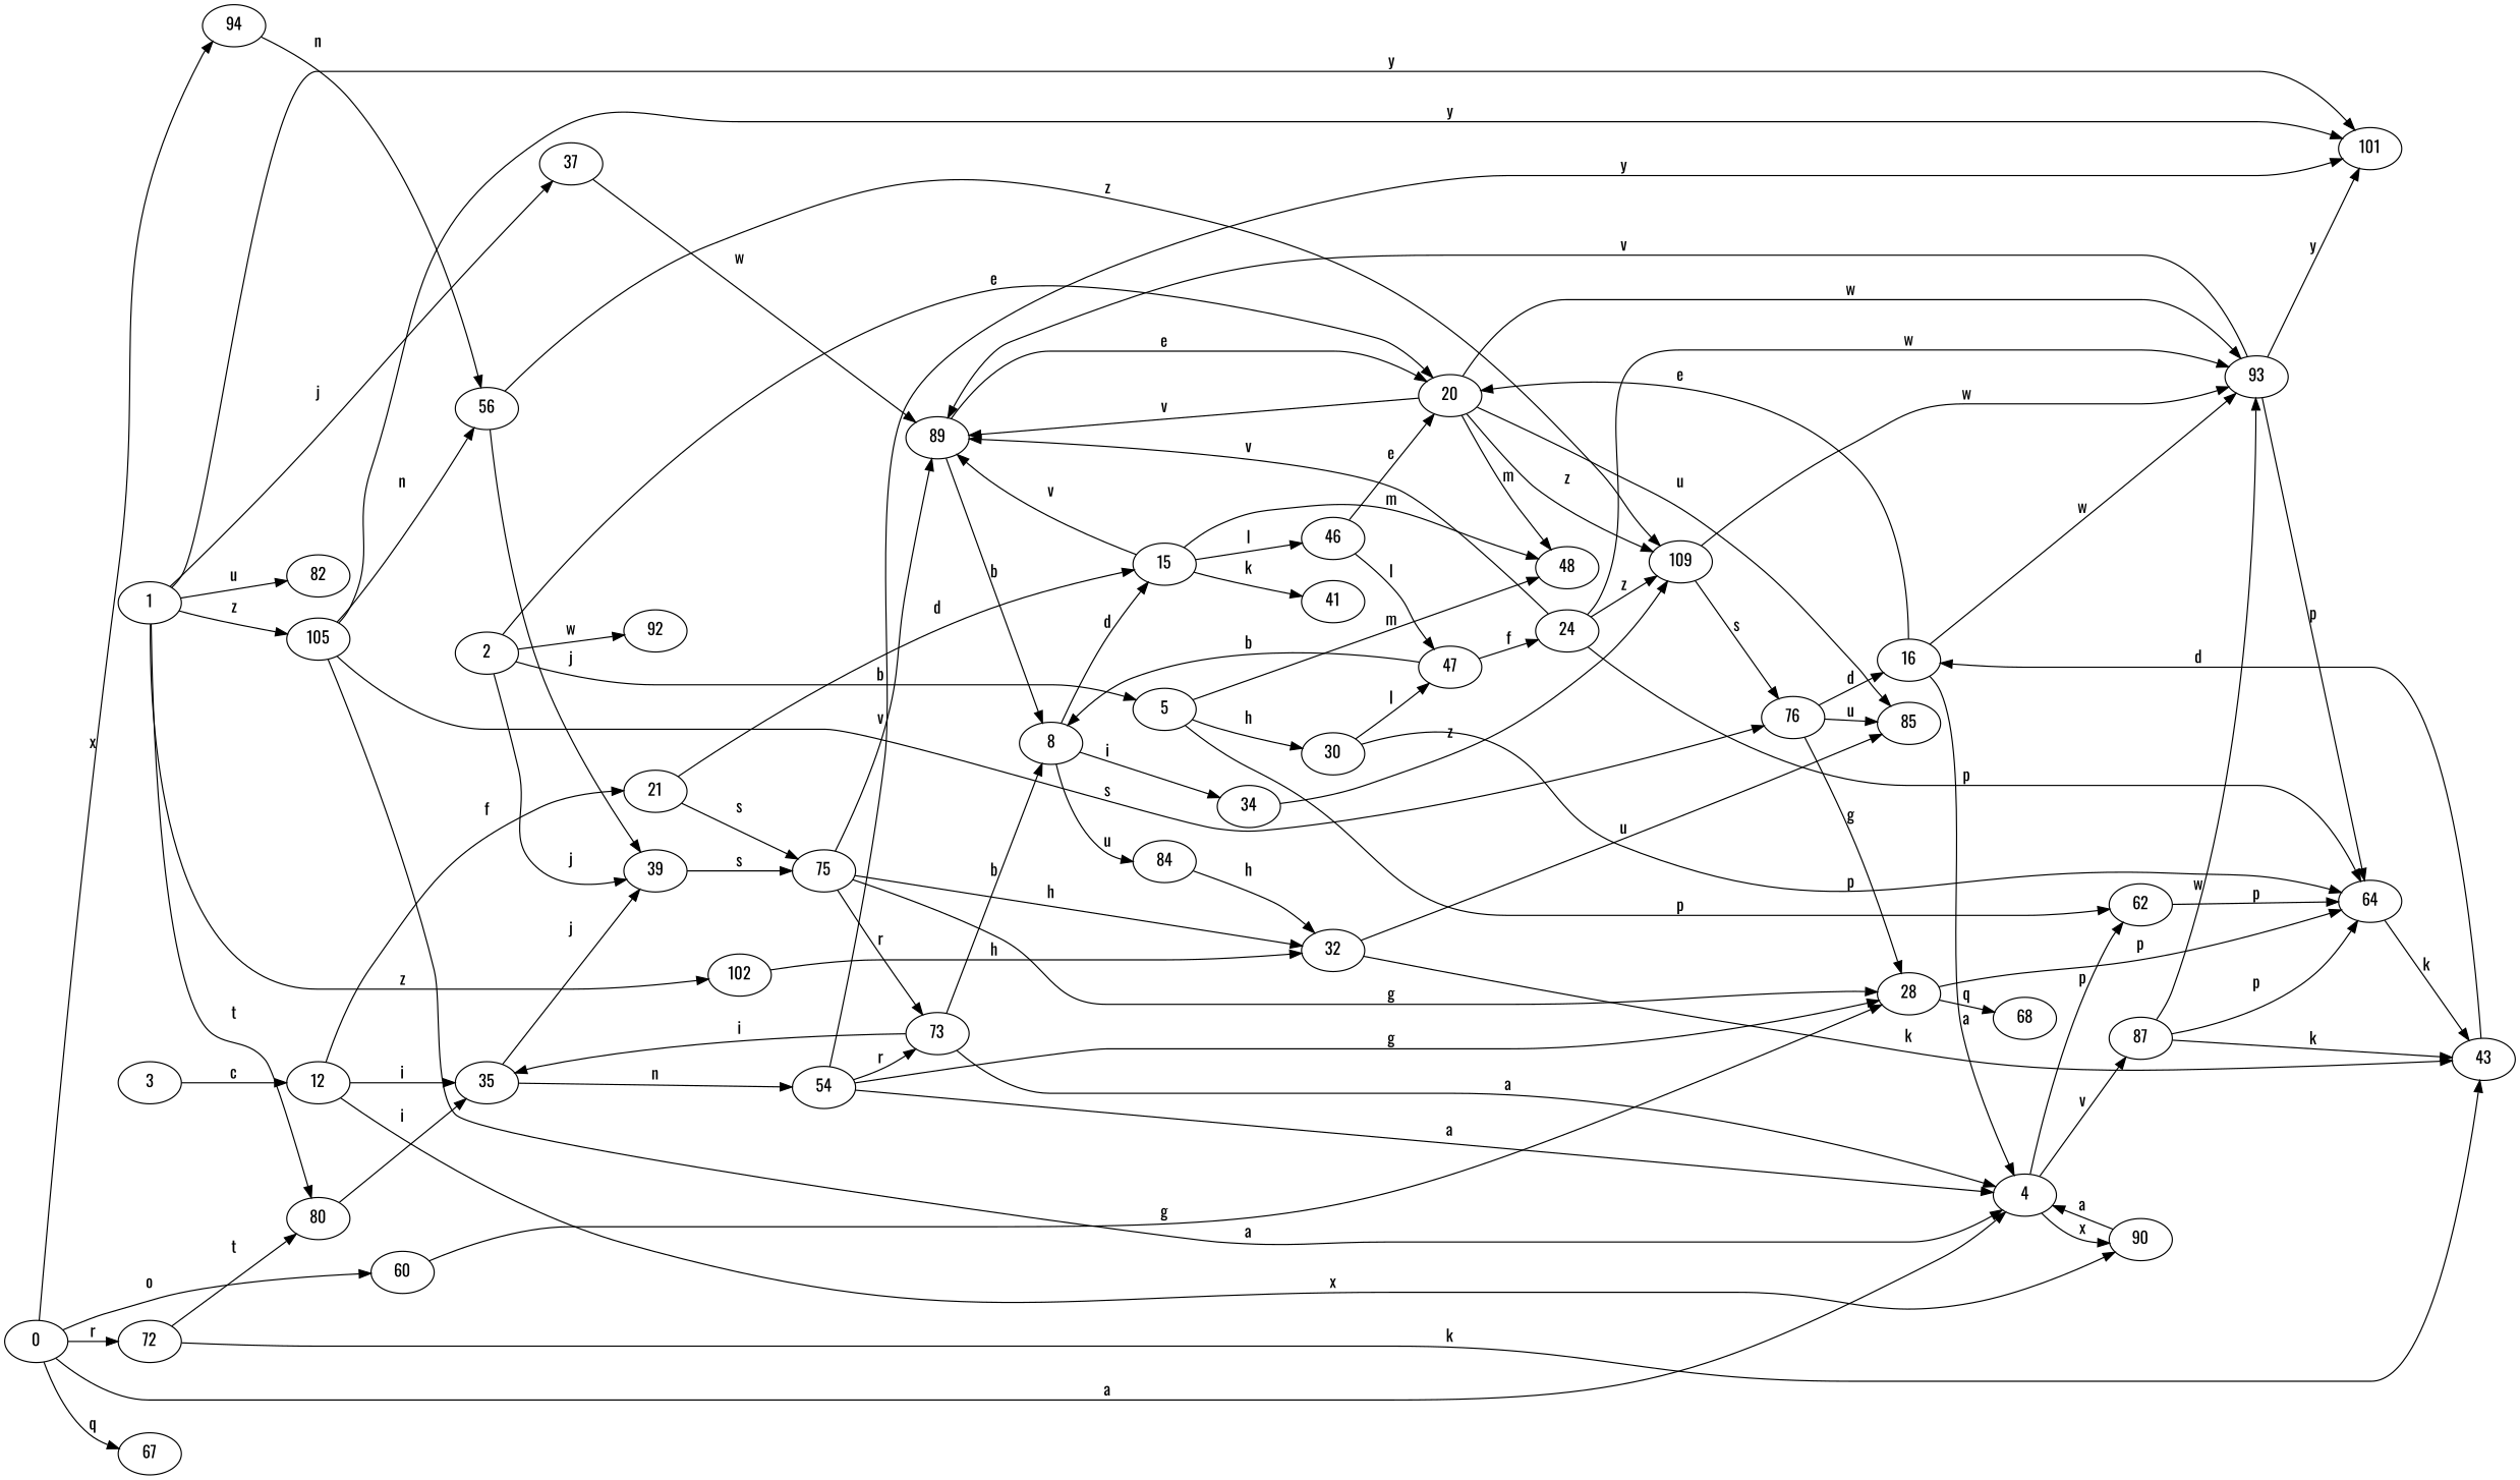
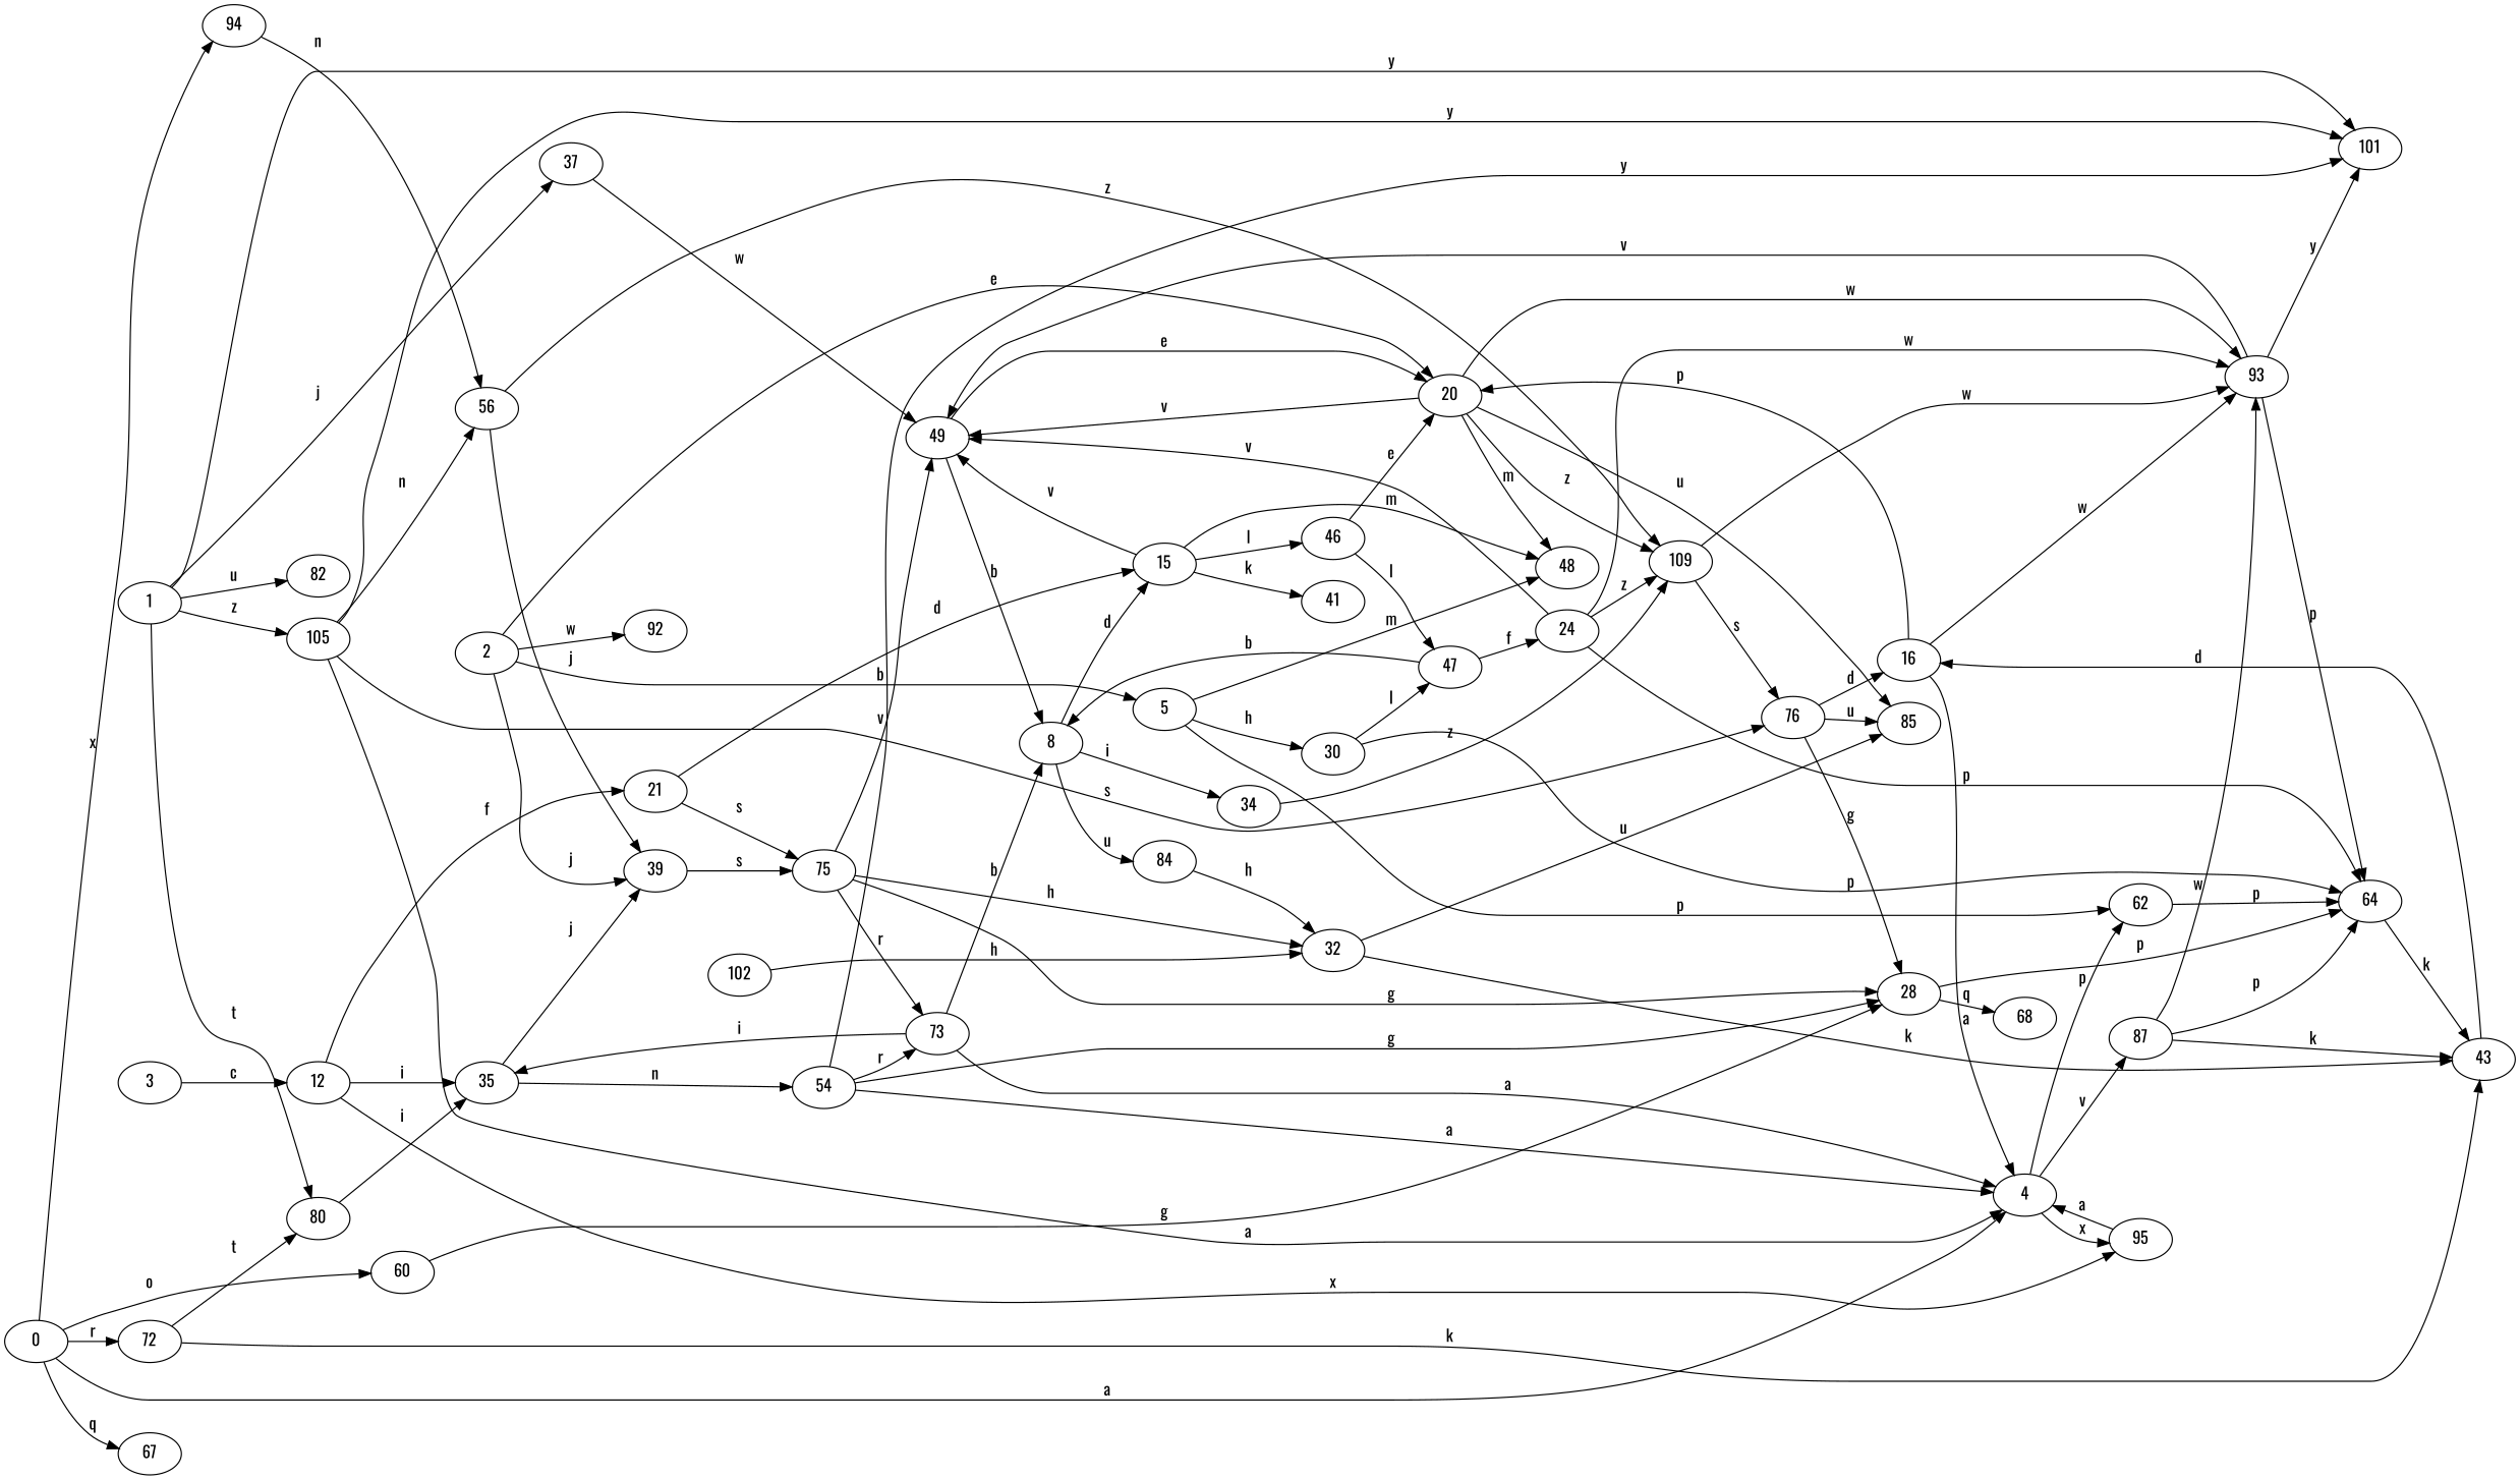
  strict digraph {
    fontname=Oswald
    rankdir=LR
    node [fontname=Oswald]
    edge [fontname=Oswald]
    1
    37
    80
    82
    101
    102
    105
-   89
+   89 [label=49]
    35
    32
    4
    56
    76
    2
    5
    20
    39
    92
    62
    30
    48
    93
    85
    109
    75
    3
    12
-   95 [label=90]
+   95
    21
    87
    64
    43
    47
    8
    15
    34
    84
    41
    46
    54
    16
    0
    60
    67
    72
    94
    28
    73
    24
    68
    1 -> 37 [label=j]
    1 -> 80 [label=t]
    1 -> 82 [label=u]
    1 -> 101 [label=y]
-   1 -> 102 [label=z]
    1 -> 105 [label=z]
    37 -> 89 [label=w]
    80 -> 35 [label=i]
    102 -> 32 [label=h]
    105 -> 101 [label=y]
    105 -> 4 [label=a]
    105 -> 56 [label=n]
    105 -> 76 [label=s]
    89 -> 20 [label=e]
    89 -> 8 [label=b]
    35 -> 39 [label=j]
    35 -> 54 [label=n]
    32 -> 85 [label=u]
    32 -> 43 [label=k]
    4 -> 62 [label=p]
    4 -> 95 [label=x]
    4 -> 87 [label=v]
    56 -> 39 [label=j]
    56 -> 109 [label=z]
    76 -> 85 [label=u]
    76 -> 16 [label=d]
    76 -> 28 [label=g]
    2 -> 5 [label=b]
    2 -> 20 [label=e]
    2 -> 39 [label=j]
    2 -> 92 [label=w]
    5 -> 62 [label=p]
    5 -> 30 [label=h]
    5 -> 48 [label=m]
    20 -> 89 [label=v]
    20 -> 48 [label=m]
    20 -> 93 [label=w]
    20 -> 85 [label=u]
    20 -> 109 [label=z]
    39 -> 75 [label=s]
    62 -> 64 [label=p]
    30 -> 64 [label=p]
    30 -> 47 [label=l]
    93 -> 101 [label=y]
    93 -> 89 [label=v]
    93 -> 64 [label=p]
    109 -> 76 [label=s]
    109 -> 93 [label=w]
    75 -> 89 [label=v]
    75 -> 32 [label=h]
    75 -> 28 [label=g]
    75 -> 73 [label=r]
    3 -> 12 [label=c]
    12 -> 35 [label=i]
    12 -> 95 [label=x]
    12 -> 21 [label=f]
    95 -> 4 [label=a]
    21 -> 75 [label=s]
    21 -> 15 [label=d]
    87 -> 93 [label=w]
    87 -> 64 [label=p]
    87 -> 43 [label=k]
    64 -> 43 [label=k]
    43 -> 16 [label=d]
    47 -> 8 [label=b]
    47 -> 24 [label=f]
    8 -> 15 [label=d]
    8 -> 34 [label=i]
    8 -> 84 [label=u]
    15 -> 89 [label=v]
    15 -> 48 [label=m]
    15 -> 41 [label=k]
    15 -> 46 [label=l]
    34 -> 109 [label=z]
    84 -> 32 [label=h]
    46 -> 20 [label=e]
    46 -> 47 [label=l]
    54 -> 101 [label=y]
    54 -> 4 [label=a]
    54 -> 28 [label=g]
    54 -> 73 [label=r]
    16 -> 4 [label=a]
-   16 -> 20 [label=e]
+   16 -> 20 [label=p]
    16 -> 93 [label=w]
    0 -> 4 [label=a]
    0 -> 60 [label=o]
    0 -> 67 [label=q]
    0 -> 72 [label=r]
    0 -> 94 [label=x]
    60 -> 28 [label=g]
    72 -> 80 [label=t]
    72 -> 43 [label=k]
    94 -> 56 [label=n]
    28 -> 64 [label=p]
    28 -> 68 [label=q]
    73 -> 35 [label=i]
    73 -> 4 [label=a]
    73 -> 8 [label=b]
    24 -> 89 [label=v]
    24 -> 93 [label=w]
    24 -> 109 [label=z]
    24 -> 64 [label=p]
  }
